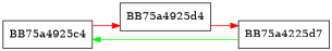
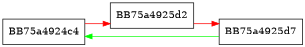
  digraph {
    rankdir=LR
    splines=ortho
    node [shape=box]
    edge [color=red]
-   BB75a4925c4
-   BB75a4925d2 [label=BB75a4925d4]
-   BB75a4925d7 [label=BB75a4225d7]
+   BB75a4925c4 [label=BB75a4924c4]
+   BB75a4925d2
+   BB75a4925d7
    BB75a4925c4 -> BB75a4925d2
    BB75a4925d2 -> BB75a4925d7
    BB75a4925d7 -> BB75a4925c4 [color=green]
  }
